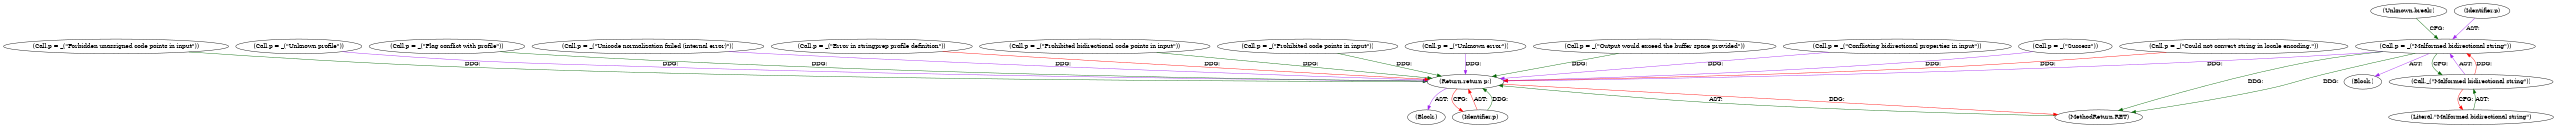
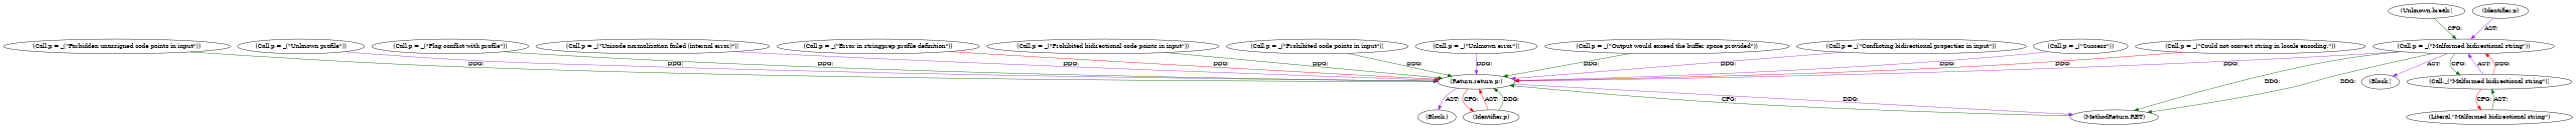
  digraph {
    edge [color=darkgreen]
    n1 [label="(Call,p = _(\"Malformed bidirectional string\"))"]
    n2 [label="(Call,_(\"Malformed bidirectional string\"))"]
    n3 [label="(Return,return p;)"]
    n4 [label="(Block,)"]
    n5 [label="(MethodReturn,RET)"]
    n6 [label="(Literal,\"Malformed bidirectional string\")"]
    n7 [label="(Identifier,p)"]
    n8 [label="(Block,)"]
    n9 [label="(Call,p = _(\"Forbidden unassigned code points in input\"))"]
    n10 [label="(Unknown,break;)"]
    n11 [label="(Call,p = _(\"Unknown profile\"))"]
    n12 [label="(Call,p = _(\"Flag conflict with profile\"))"]
    n13 [label="(Call,p = _(\"Unicode normalization failed (internal error)\"))"]
    n14 [label="(Call,p = _(\"Error in stringprep profile definition\"))"]
    n15 [label="(Call,p = _(\"Prohibited bidirectional code points in input\"))"]
    n16 [label="(Call,p = _(\"Prohibited code points in input\"))"]
    n17 [label="(Call,p = _(\"Unknown error\"))"]
    n18 [label="(Identifier,p)"]
    n19 [label="(Call,p = _(\"Output would exceed the buffer space provided\"))"]
    n20 [label="(Call,p = _(\"Conflicting bidirectional properties in input\"))"]
    n21 [label="(Call,p = _(\"Success\"))"]
    n22 [label="(Call,p = _(\"Could not convert string in locale encoding.\"))"]
    n1 -> n2 [label="CFG: "]
    n1 -> n3 [color=purple label="DDG: "]
    n1 -> n4 [color=purple label="AST: "]
    n1 -> n5 [label="DDG: "]
    n1 -> n5 [label="DDG: "]
    n2 -> n1 [color=purple label="AST: "]
    n2 -> n1 [color=red label="DDG: "]
    n2 -> n6 [color=red label="CFG: "]
-   n3 -> n5 [color=red label="DDG: "]
+   n3 -> n5 [color=purple label="DDG: "]
    n3 -> n7 [color=red label="CFG: "]
    n3 -> n8 [color=purple label="AST: "]
-   n5 -> n3 [label="AST: "]
+   n5 -> n3 [label="CFG: "]
    n6 -> n2 [label="AST: "]
    n7 -> n3 [color=red label="AST: "]
    n7 -> n3 [label="DDG: "]
    n9 -> n3 [label="DDG: "]
    n10 -> n1 [label="CFG: "]
    n11 -> n3 [color=purple label="DDG: "]
    n12 -> n3 [label="DDG: "]
    n13 -> n3 [color=purple label="DDG: "]
    n14 -> n3 [color=red label="DDG: "]
    n15 -> n3 [label="DDG: "]
    n16 -> n3 [label="DDG: "]
    n17 -> n3 [color=purple label="DDG: "]
    n18 -> n1 [color=purple label="AST: "]
    n19 -> n3 [label="DDG: "]
    n20 -> n3 [color=purple label="DDG: "]
    n21 -> n3 [color=purple label="DDG: "]
    n22 -> n3 [color=red label="DDG: "]
  }
